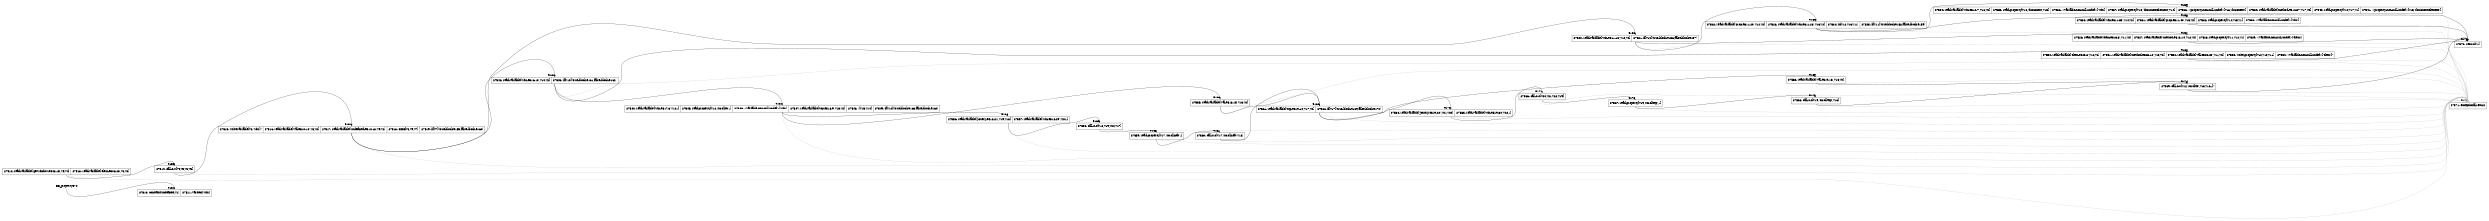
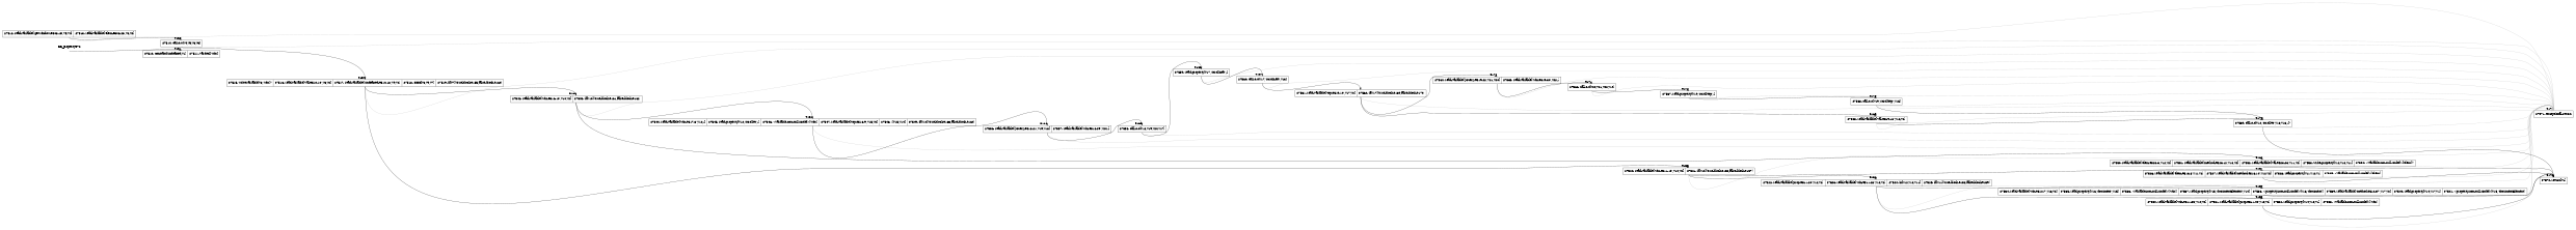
  digraph {
    rankdir=LR
    node [shape=record]
    edge [headport=n tailport=s]
    n1 [label=BB_property572 shape=none]
    n2 [label="{27510: constant[undefined,v1]|27511: vardecl['win']}"]
    n3 [label="{27512: read-variable['getWindow-9508:15',v5,v4]|27513: read-variable['elem-9508:26',v6,v2]}"]
    n4 [label="{27514: call-0:0[v4,v5,v6,v3]}"]
    n5 [label="{27571: exceptional-return}"]
    n6 [label="{27515: write-variable[v3,'win']*|27516: read-variable['val-9510:10',v8,v2]|27517: read-variable['undefined-9510:18',v9,v2]|27518: ===[v8,v9,v7]|27519: if[v7](true-block:9155,false-block:9160)}"]
    n7 [label="{27520: read-variable['win-9511:13',v10,v2]|27521: if[v10](true-block:9156,false-block:9157)}"]
    n8 [label="{27542: read-variable['win-9516:10',v10,v2]|27543: if[v10](true-block:9161,false-block:9162)}"]
    n9 [label="{27522: read-variable['prop-9511:20',v12,v2]|27523: read-variable['win-9511:28',v13,v2]|27524: in[v12,v13,v11]|27525: if[v11](true-block:9158,false-block:9159)}"]
    n10 [label="{27526: read-variable['elem-9513:8',v11,v2]|27527: read-variable['method-9513:14',v12,v2]|27528: read-property[v11,v12,v1]|27529: \<variable-non-null-undef\>['elem']}"]
    n11 [label="{27544: read-variable['win-9517:6',v12,-]|27545: read-property[v12,'scrollTo',-]|27546: \<variable-non-null-undef\>['win']|27547: read-variable['top-9518:9',v15,v2]|27548: ![v15,v14]|27549: if[v14](true-block:9163,false-block:9164)}"]
    n12 [label="{27550: read-variable['elem-9523:6',v12,v2]|27551: read-variable['method-9523:12',v13,v2]|27552: read-variable['val-9523:23',v11,v2]|27553: write-property[v12,v13,v11]|27554: \<variable-non-null-undef\>['elem']*}"]
    n13 [label="{27530: read-variable['win-9511:35',v14,v2]|27531: read-variable['prop-9511:40',v15,v2]|27532: read-property[v14,v15,v1]|27533: \<variable-non-null-undef\>['win']}"]
    n14 [label="{27534: read-variable['win-9512:7',v16,v2]|27535: read-property[v16,'document',v15]|27536: \<variable-non-null-undef\>['win']|27537: read-property[v15,'documentElement',v14]|27538: \<property-non-null-undef\>[v16,'document']|27539: read-variable['method-9512:37',v17,v2]|27540: read-property[v14,v17,v1]|27541: \<property-non-null-undef\>[v15,'documentElement']}"]
    n15 [label="{27570: return[v1]}"]
-   n16 [label="{27555: read-variable['val-9518:15',v13,v2]}"]
    n17 [label="{27556: read-variable['jQuery-9518:21',v19,v18]|27557: read-variable['win-9518:29',v20,-]}"]
    n18 [label="{27561: read-variable['top-9519:10',v17,v2]|27562: if[v17](true-block:9169,false-block:9170)}"]
    n19 [label="{27558: call-0:0[v18,v19,v20,v17]}"]
    n20 [label="{27563: read-variable['val-9519:16',v16,v2]}"]
    n21 [label="{27564: read-variable['jQuery-9519:22',v21,v20]|27565: read-variable['win-9519:30',v22,-]}"]
    n22 [label="{27559: read-property[v17,'scrollLeft',-]}"]
    n23 [label="{27569: call-0:0[v12,'scrollTo',v13,v16,-]*}"]
    n24 [label="{27566: call-0:0[v20,v21,v22,v19]}"]
    n25 [label="{27560: call-0:0[v17,'scrollLeft',v13]}"]
    n26 [label="{27567: read-property[v19,'scrollTop',-]}"]
    n27 [label="{27568: call-0:0[v19,'scrollTop',v16]}"]
    n1 -> n2 [headlabel="    9151"]
    n3 -> n4 [headlabel="      9153"]
    n3 -> n5 [color=gray headlabel="      9176"]
    n4 -> n5 [color=gray]
    n4 -> n6 [headlabel="      9154"]
    n6 -> n5 [color=gray]
    n6 -> n7 [headlabel="      9155"]
    n6 -> n8 [headlabel="      9160"]
    n7 -> n5 [color=gray]
    n7 -> n9 [headlabel="      9156"]
    n7 -> n10 [headlabel="      9157"]
    n8 -> n5 [color=gray]
    n8 -> n11 [headlabel="      9161"]
    n8 -> n12 [headlabel="      9162"]
    n9 -> n5 [color=gray]
    n9 -> n13 [headlabel="      9158"]
    n9 -> n14 [headlabel="      9159"]
    n10 -> n5 [color=gray]
    n10 -> n15 [headlabel="      9175"]
    n11 -> n5 [color=gray]
-   n11 -> n16 [headlabel="      9163"]
    n11 -> n17 [headlabel="      9164"]
    n12 -> n5 [color=gray]
    n12 -> n15
    n13 -> n5 [color=gray]
    n13 -> n15
    n14 -> n5 [color=gray]
    n14 -> n15
-   n16 -> n5 [color=gray]
-   n16 -> n18 [headlabel="      9168"]
    n17 -> n5 [color=gray]
    n17 -> n19 [headlabel="      9165"]
    n18 -> n5 [color=gray]
    n18 -> n20 [headlabel="      9169"]
    n18 -> n21 [headlabel="      9170"]
    n19 -> n5 [color=gray]
    n19 -> n22 [headlabel="      9166"]
    n20 -> n5 [color=gray]
    n20 -> n23 [headlabel="      9174"]
    n21 -> n5 [color=gray]
    n21 -> n24 [headlabel="      9171"]
    n22 -> n5 [color=gray]
    n22 -> n25 [headlabel="      9167"]
    n23 -> n5 [color=gray]
    n23 -> n15
    n24 -> n5 [color=gray]
    n24 -> n26 [headlabel="      9172"]
    n25 -> n5 [color=gray]
    n25 -> n18
    n26 -> n5 [color=gray]
    n26 -> n27 [headlabel="      9173"]
    n27 -> n5 [color=gray]
    n27 -> n23
  }
